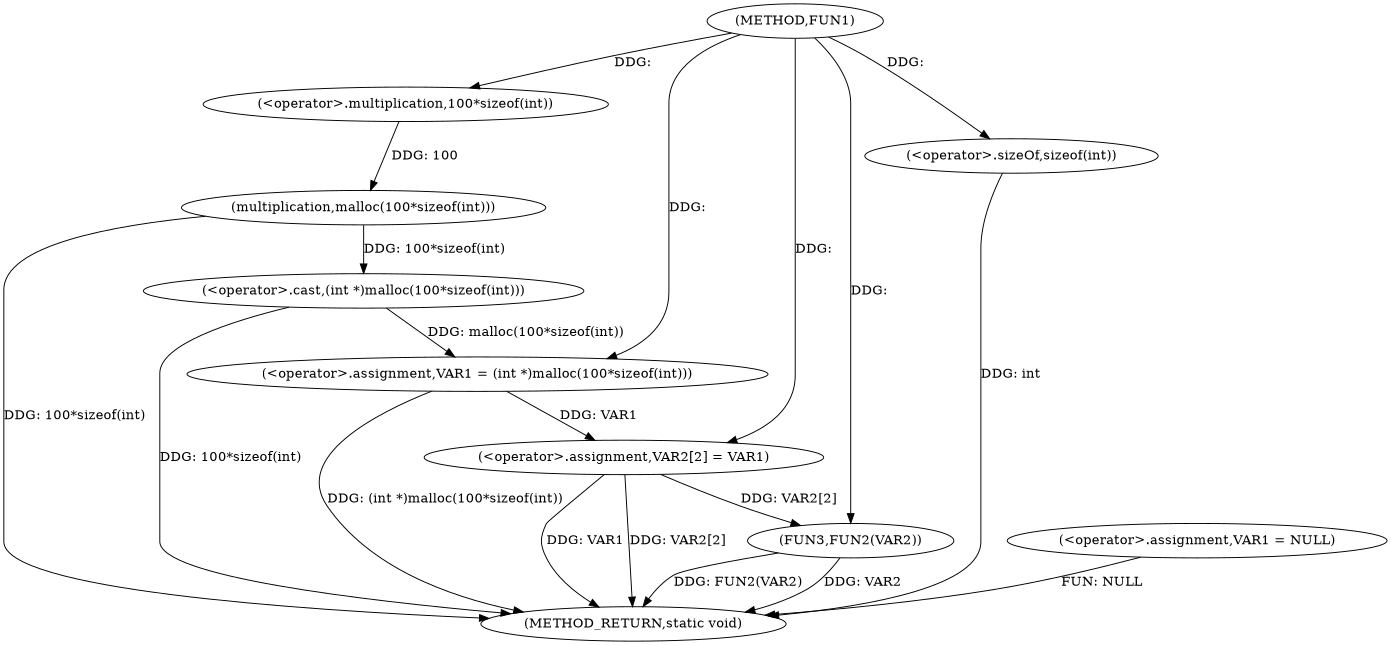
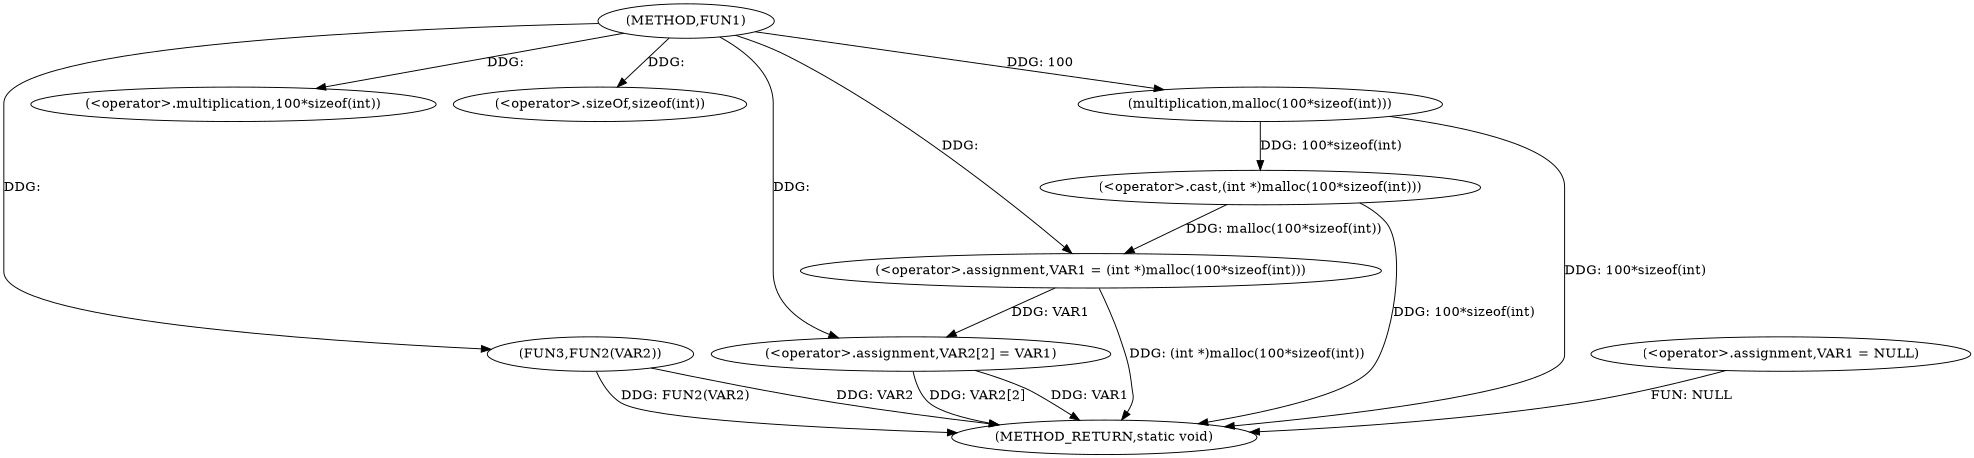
  digraph {
    n1 [label="(METHOD,FUN1)"]
    n2 [label="(<operator>.assignment,VAR1 = (int *)malloc(100*sizeof(int)))"]
    n3 [label="(<operator>.multiplication,100*sizeof(int))"]
    n4 [label="(<operator>.sizeOf,sizeof(int))"]
    n5 [label="(<operator>.assignment,VAR2[2] = VAR1)"]
    n6 [label="(FUN3,FUN2(VAR2))"]
    n7 [label="(<operator>.assignment,VAR1 = NULL)"]
    n8 [label="(METHOD_RETURN,static void)"]
    n9 [label="(multiplication,malloc(100*sizeof(int)))"]
    n10 [label="(<operator>.cast,(int *)malloc(100*sizeof(int)))"]
    n1 -> n2 [label="DDG: "]
    n1 -> n3 [label="DDG: "]
    n1 -> n4 [label="DDG: "]
    n1 -> n5 [label="DDG: "]
    n1 -> n6 [label="DDG: "]
    n2 -> n5 [label="DDG: VAR1"]
    n2 -> n8 [label="DDG: (int *)malloc(100*sizeof(int))"]
-   n3 -> n9 [label="DDG: 100"]
-   n4 -> n8 [label="DDG: int"]
-   n5 -> n6 [label="DDG: VAR2[2]"]
+   n1 -> n9 [label="DDG: 100"]
    n5 -> n8 [label="DDG: VAR2[2]"]
    n5 -> n8 [label="DDG: VAR1"]
    n6 -> n8 [label="DDG: VAR2"]
    n6 -> n8 [label="DDG: FUN2(VAR2)"]
    n7 -> n8 [label="FUN: NULL"]
    n9 -> n8 [label="DDG: 100*sizeof(int)"]
    n9 -> n10 [label="DDG: 100*sizeof(int)"]
    n10 -> n2 [label="DDG: malloc(100*sizeof(int))"]
    n10 -> n8 [label="DDG: 100*sizeof(int)"]
  }
